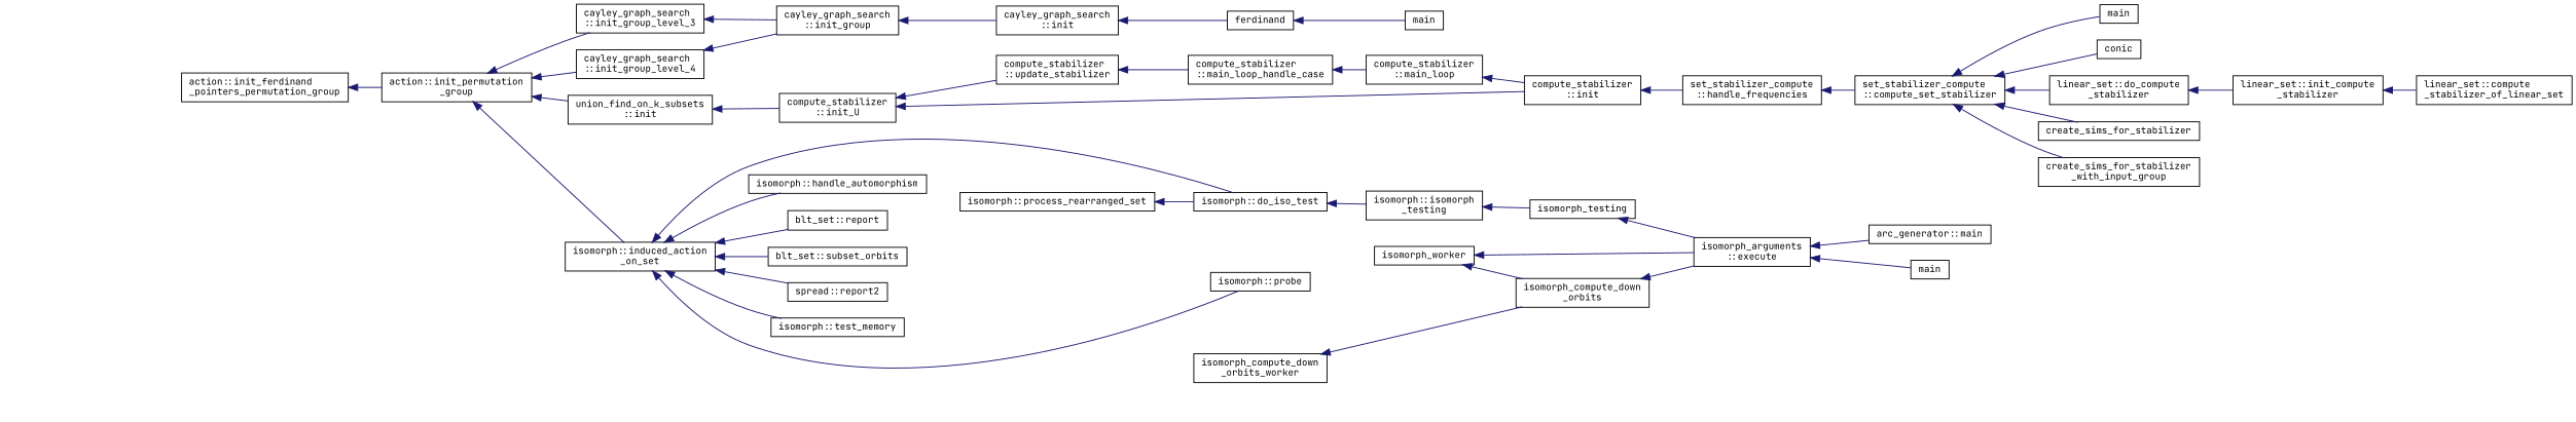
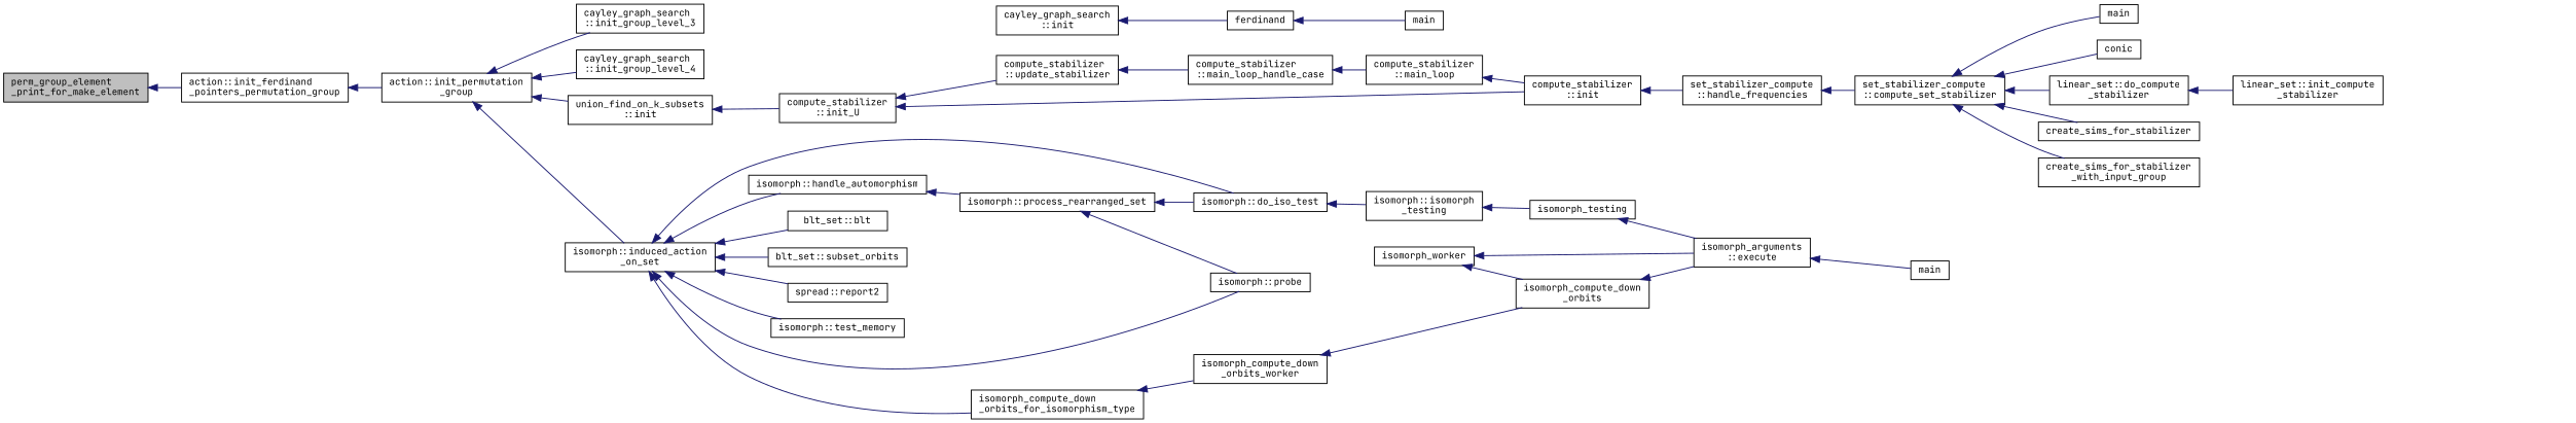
  digraph {
    fontname="JetBrains Mono"
    rankdir=LR
    node [color=black fillcolor=white fontname="JetBrains Mono" fontsize=10 shape=record style=filled]
    edge [color=midnightblue dir=back fontname="JetBrains Mono" fontsize=10 labelfontname=Helvetica labelfontsize=10 style=solid]
+   n1 [fillcolor=grey75 fontcolor=black height=0.2 label="perm_group_element\l_print_for_make_element" width=0.4]
    n2 [height=0.2 label="action::init_ferdinand\l_pointers_permutation_group" width=0.4]
    n3 [height=0.2 label="action::init_permutation\l_group" width=0.4]
    n4 [height=0.2 label="cayley_graph_search\l::init_group_level_3" width=0.4]
    n5 [height=0.2 label="cayley_graph_search\l::init_group_level_4" width=0.4]
    n6 [height=0.2 label="union_find_on_k_subsets\l::init" width=0.4]
    n7 [height=0.2 label="isomorph::induced_action\l_on_set" width=0.4]
-   n8 [height=0.2 label="cayley_graph_search\l::init_group" width=0.4]
    n9 [height=0.2 label="compute_stabilizer\l::init_U" width=0.4]
-   n10 [height=0.2 label="blt_set::report" width=0.4]
+   n10 [height=0.2 label="blt_set::blt" width=0.4]
    n11 [height=0.2 label="blt_set::subset_orbits" width=0.4]
    n12 [height=0.2 label="spread::report2" width=0.4]
    n13 [height=0.2 label="isomorph::test_memory" width=0.4]
+   n14 [height=0.2 label="isomorph_compute_down\l_orbits_for_isomorphism_type" width=0.4]
    n15 [height=0.2 label="isomorph::probe" width=0.4]
    n16 [height=0.2 label="isomorph::do_iso_test" width=0.4]
    n17 [height=0.2 label="isomorph::handle_automorphism" width=0.4]
    n18 [height=0.2 label="cayley_graph_search\l::init" width=0.4]
    n19 [height=0.2 label=ferdinand width=0.4]
    n20 [height=0.2 label=main width=0.4]
    n21 [height=0.2 label="compute_stabilizer\l::init" width=0.4]
    n22 [height=0.2 label="compute_stabilizer\l::update_stabilizer" width=0.4]
    n23 [height=0.2 label="set_stabilizer_compute\l::handle_frequencies" width=0.4]
    n24 [height=0.2 label="compute_stabilizer\l::main_loop_handle_case" width=0.4]
    n25 [height=0.2 label="set_stabilizer_compute\l::compute_set_stabilizer" width=0.4]
    n26 [height=0.2 label=main width=0.4]
    n27 [height=0.2 label=conic width=0.4]
    n28 [height=0.2 label="linear_set::do_compute\l_stabilizer" width=0.4]
    n29 [height=0.2 label=create_sims_for_stabilizer width=0.4]
    n30 [height=0.2 label="create_sims_for_stabilizer\l_with_input_group" width=0.4]
    n31 [height=0.2 label="linear_set::init_compute\l_stabilizer" width=0.4]
-   n32 [height=0.2 label="linear_set::compute\l_stabilizer_of_linear_set" width=0.4]
    n33 [height=0.2 label="compute_stabilizer\l::main_loop" width=0.4]
    n34 [height=0.2 label="isomorph_compute_down\l_orbits_worker" width=0.4]
    n35 [height=0.2 label="isomorph::isomorph\l_testing" width=0.4]
    n36 [height=0.2 label="isomorph::process_rearranged_set" width=0.4]
    n37 [height=0.2 label=isomorph_testing width=0.4]
    n38 [height=0.2 label="isomorph_arguments\l::execute" width=0.4]
    n39 [height=0.2 label=isomorph_worker width=0.4]
    n40 [height=0.2 label="isomorph_compute_down\l_orbits" width=0.4]
    n41 [height=0.2 label=main width=0.4]
-   n42 [height=0.2 label="arc_generator::main" width=0.4]
+   n1 -> n2
    n2 -> n3
    n3 -> n4
    n3 -> n5
    n3 -> n6
    n3 -> n7
-   n4 -> n8
-   n5 -> n8
    n6 -> n9
    n7 -> n10
    n7 -> n11
    n7 -> n12
    n7 -> n13
+   n7 -> n14
    n7 -> n15
    n7 -> n16
    n7 -> n17
-   n8 -> n18
    n9 -> n21
    n9 -> n22
+   n14 -> n34
    n16 -> n35
+   n17 -> n36
    n18 -> n19
    n19 -> n20
    n21 -> n23
    n22 -> n24
    n23 -> n25
    n24 -> n33
    n25 -> n26
    n25 -> n27
    n25 -> n28
    n25 -> n29
    n25 -> n30
    n28 -> n31
-   n31 -> n32
    n33 -> n21
    n34 -> n40
    n35 -> n37
+   n36 -> n15
    n36 -> n16
    n37 -> n38
    n38 -> n41
-   n38 -> n42
    n39 -> n38
    n39 -> n40
    n40 -> n38
  }
